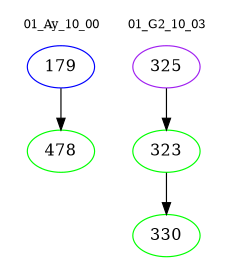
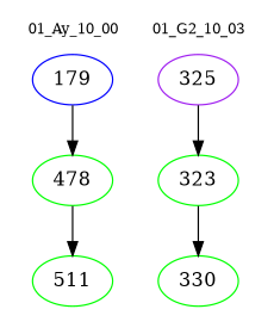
  digraph {
    node [color=green]
    edge [color=black]
    n1 [color=blue label=179]
    n2 [label=478]
+   n3 [label=511]
    n4 [color=purple label=325]
    n5 [label=323]
    n6 [label=330]
    subgraph cluster_1 {
      color=white
      fontsize=10
      label="01_Ay_10_00"
      n1
      n2
+     n3
    }
    subgraph cluster_2 {
      color=white
      fontsize=10
      label="01_G2_10_03"
      n4
      n5
      n6
    }
    n1 -> n2
+   n2 -> n3
    n4 -> n5
    n5 -> n6
  }
